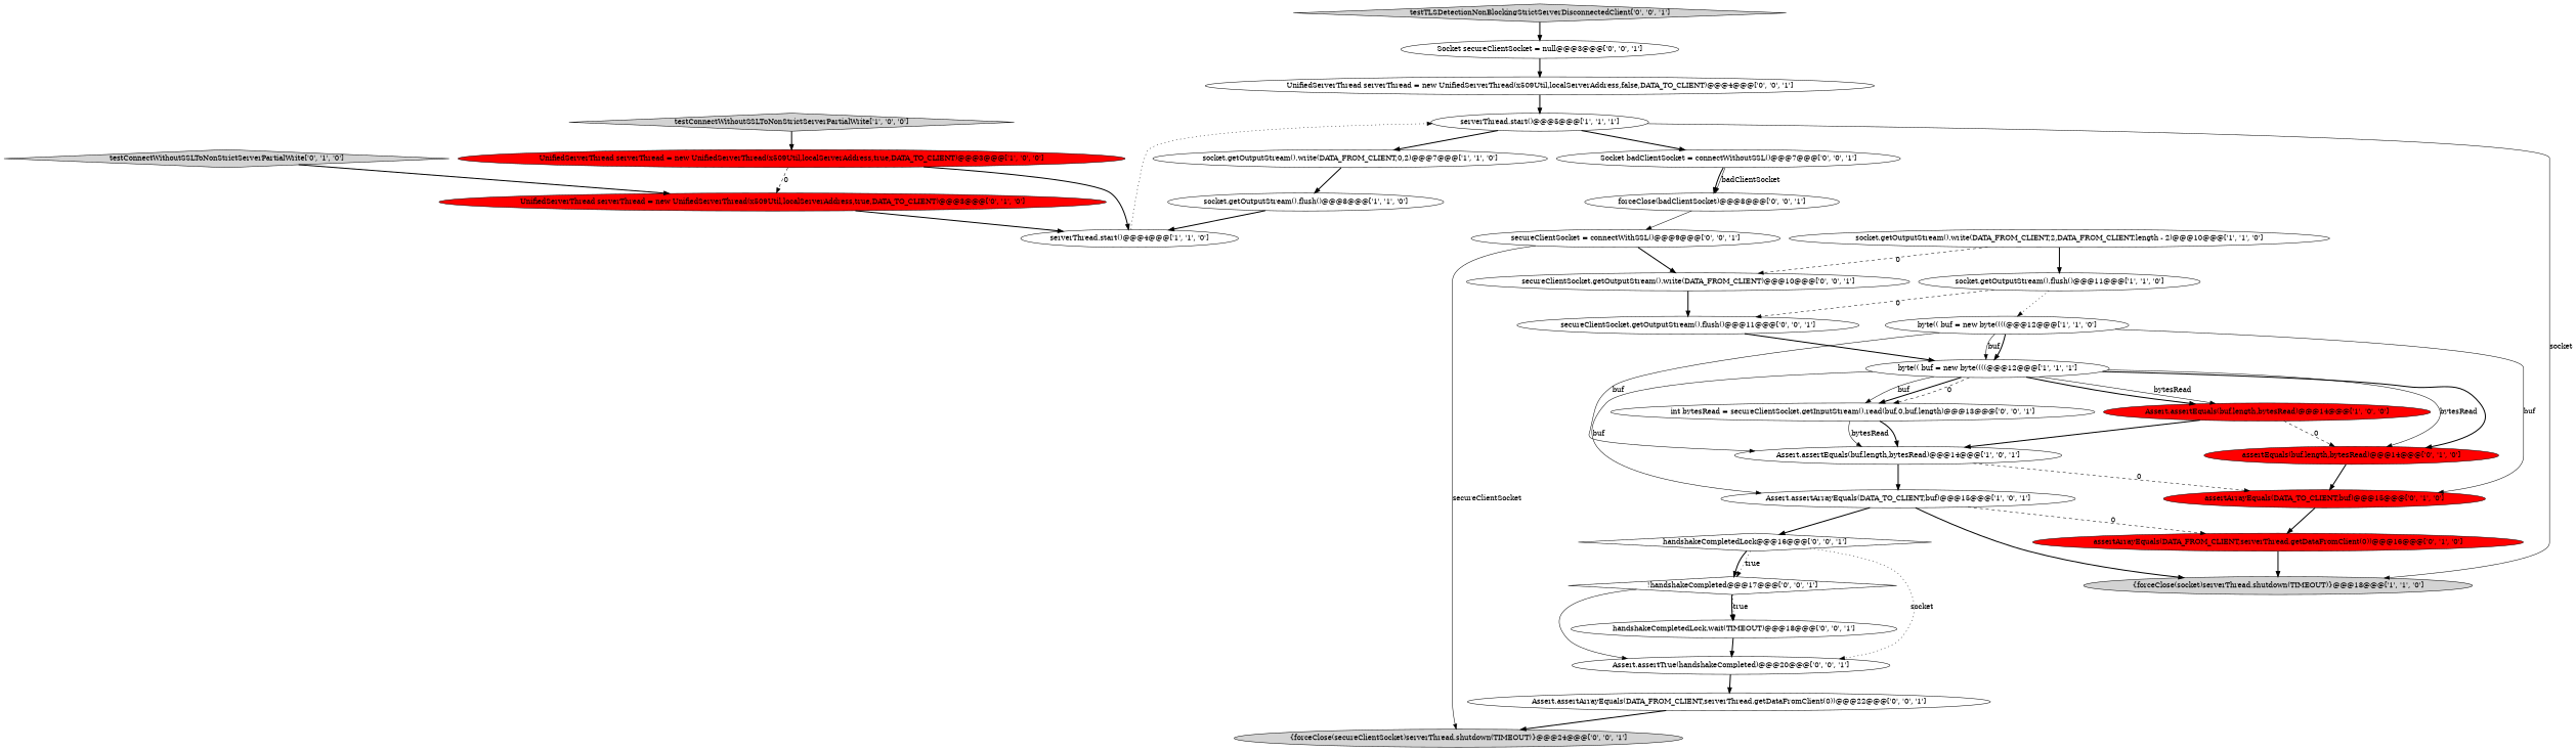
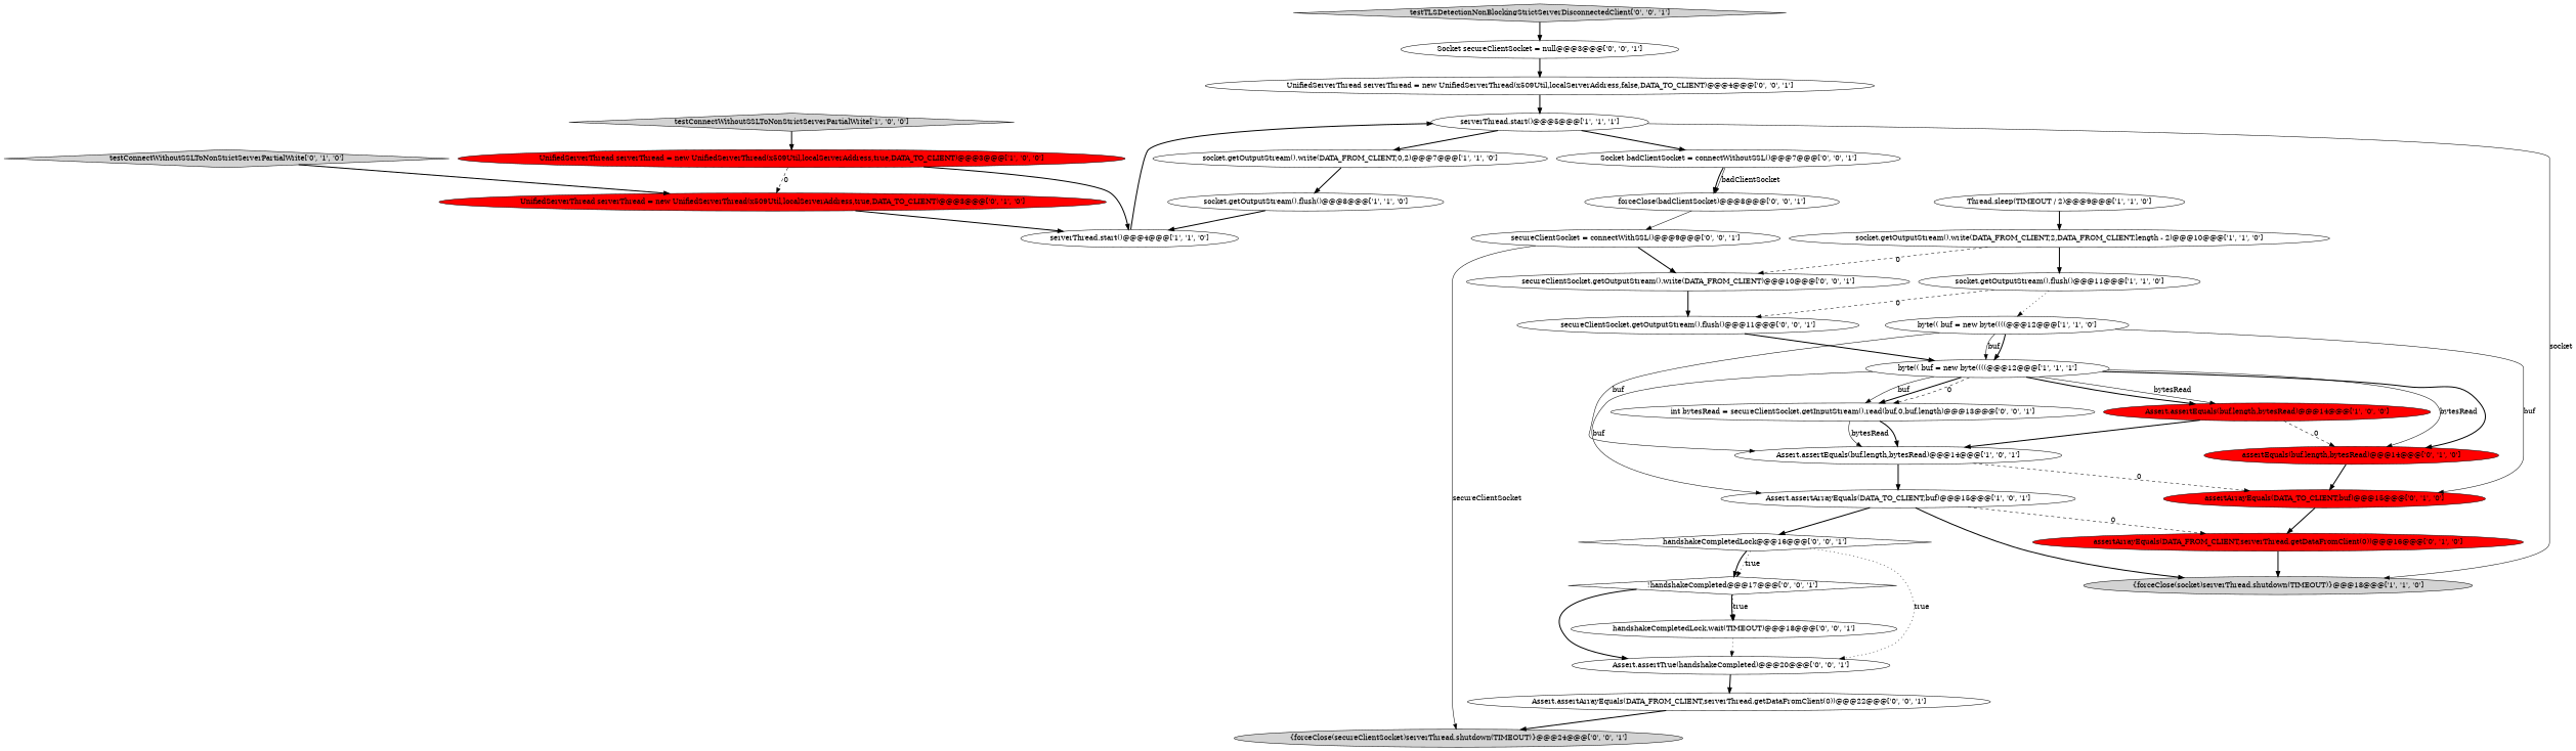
  digraph {
    node [fillcolor=white shape=ellipse style=filled]
    edge [style=bold]
    n1 [label="secureClientSocket = connectWithSSL()@@@9@@@['0', '0', '1']"]
    n2 [fillcolor=lightgray label="{forceClose(secureClientSocket)serverThread.shutdown(TIMEOUT)}@@@24@@@['0', '0', '1']"]
    n3 [label="secureClientSocket.getOutputStream().write(DATA_FROM_CLIENT)@@@10@@@['0', '0', '1']"]
    n4 [label="secureClientSocket.getOutputStream().flush()@@@11@@@['0', '0', '1']"]
    n5 [label="!handshakeCompleted@@@17@@@['0', '0', '1']" shape=diamond]
    n6 [label="handshakeCompletedLock.wait(TIMEOUT)@@@18@@@['0', '0', '1']"]
    n7 [label="Assert.assertTrue(handshakeCompleted)@@@20@@@['0', '0', '1']"]
    n8 [label="Assert.assertArrayEquals(DATA_FROM_CLIENT,serverThread.getDataFromClient(0))@@@22@@@['0', '0', '1']"]
    n9 [label="socket.getOutputStream().write(DATA_FROM_CLIENT,2,DATA_FROM_CLIENT.length - 2)@@@10@@@['1', '1', '0']"]
    n10 [label="socket.getOutputStream().flush()@@@11@@@['1', '1', '0']"]
    n11 [label="byte(( buf = new byte((((@@@12@@@['1', '1', '0']"]
    n12 [fillcolor=red label="assertArrayEquals(DATA_TO_CLIENT,buf)@@@15@@@['0', '1', '0']"]
    n13 [fillcolor=red label="assertArrayEquals(DATA_FROM_CLIENT,serverThread.getDataFromClient(0))@@@16@@@['0', '1', '0']"]
    n14 [fillcolor=lightgray label="{forceClose(socket)serverThread.shutdown(TIMEOUT)}@@@18@@@['1', '1', '0']"]
    n15 [label="handshakeCompletedLock@@@16@@@['0', '0', '1']" shape=diamond]
    n16 [label="byte(( buf = new byte((((@@@12@@@['1', '1', '1']"]
    n17 [label="int bytesRead = secureClientSocket.getInputStream().read(buf,0,buf.length)@@@13@@@['0', '0', '1']"]
    n18 [fillcolor=red label="assertEquals(buf.length,bytesRead)@@@14@@@['0', '1', '0']"]
    n19 [label="Assert.assertArrayEquals(DATA_TO_CLIENT,buf)@@@15@@@['1', '0', '1']"]
    n20 [fillcolor=red label="Assert.assertEquals(buf.length,bytesRead)@@@14@@@['1', '0', '0']"]
    n21 [label="Assert.assertEquals(buf.length,bytesRead)@@@14@@@['1', '0', '1']"]
    n22 [label="Socket secureClientSocket = null@@@3@@@['0', '0', '1']"]
    n23 [label="UnifiedServerThread serverThread = new UnifiedServerThread(x509Util,localServerAddress,false,DATA_TO_CLIENT)@@@4@@@['0', '0', '1']"]
    n24 [label="serverThread.start()@@@5@@@['1', '1', '1']"]
    n25 [fillcolor=lightgray label="testConnectWithoutSSLToNonStrictServerPartialWrite['0', '1', '0']" shape=diamond]
    n26 [fillcolor=red label="UnifiedServerThread serverThread = new UnifiedServerThread(x509Util,localServerAddress,true,DATA_TO_CLIENT)@@@3@@@['0', '1', '0']"]
    n27 [label="serverThread.start()@@@4@@@['1', '1', '0']"]
    n28 [label="socket.getOutputStream().write(DATA_FROM_CLIENT,0,2)@@@7@@@['1', '1', '0']"]
    n29 [label="Socket badClientSocket = connectWithoutSSL()@@@7@@@['0', '0', '1']"]
    n30 [label="socket.getOutputStream().flush()@@@8@@@['1', '1', '0']"]
+   n31 [label="Thread.sleep(TIMEOUT / 2)@@@9@@@['1', '1', '0']"]
    n32 [fillcolor=lightgray label="testConnectWithoutSSLToNonStrictServerPartialWrite['1', '0', '0']" shape=diamond]
    n33 [fillcolor=red label="UnifiedServerThread serverThread = new UnifiedServerThread(x509Util,localServerAddress,true,DATA_TO_CLIENT)@@@3@@@['1', '0', '0']"]
    n34 [label="forceClose(badClientSocket)@@@8@@@['0', '0', '1']"]
    n35 [fillcolor=lightgray label="testTLSDetectionNonBlockingStrictServerDisconnectedClient['0', '0', '1']" shape=diamond]
    n1 -> n2 [label=secureClientSocket style=solid]
    n1 -> n3
    n3 -> n4
    n4 -> n16
    n5 -> n6
    n5 -> n6 [label=true style=dotted]
-   n5 -> n7 [style=solid]
-   n6 -> n7
+   n5 -> n7
+   n6 -> n7 [style=dotted]
    n7 -> n8
    n8 -> n2
    n9 -> n3 [label=0 style=dashed]
    n9 -> n10
    n10 -> n4 [label=0 style=dashed]
    n10 -> n11 [style=dotted]
    n11 -> n12 [label=buf style=solid]
    n11 -> n16 [label=buf style=solid]
    n11 -> n16
    n11 -> n21 [label=buf style=solid]
    n12 -> n13
    n13 -> n14
    n15 -> n5 [label=true style=dotted]
    n15 -> n5
-   n15 -> n7 [label=socket style=dotted]
+   n15 -> n7 [label=true style=dotted]
    n16 -> n17
    n16 -> n17 [label=0 style=dashed]
    n16 -> n17 [label=buf style=solid]
    n16 -> n18 [label=bytesRead style=solid]
    n16 -> n18
    n16 -> n19 [label=buf style=solid]
    n16 -> n20
    n16 -> n20 [label=bytesRead style=solid]
    n17 -> n21
    n17 -> n21 [label=bytesRead style=solid]
    n18 -> n12
    n19 -> n13 [label=0 style=dashed]
    n19 -> n14
    n19 -> n15
    n20 -> n18 [label=0 style=dashed]
    n20 -> n21
    n21 -> n12 [label=0 style=dashed]
    n21 -> n19
    n22 -> n23
    n23 -> n24
    n24 -> n14 [label=socket style=solid]
    n24 -> n28
    n24 -> n29
    n25 -> n26
    n26 -> n27
-   n27 -> n24 [style=dotted]
+   n27 -> n24
    n28 -> n30
    n29 -> n34 [label=badClientSocket style=solid]
    n29 -> n34
    n30 -> n27
+   n31 -> n9
    n32 -> n33
    n33 -> n26 [label=0 style=dashed]
    n33 -> n27
    n34 -> n1 [style=solid]
    n35 -> n22
  }
